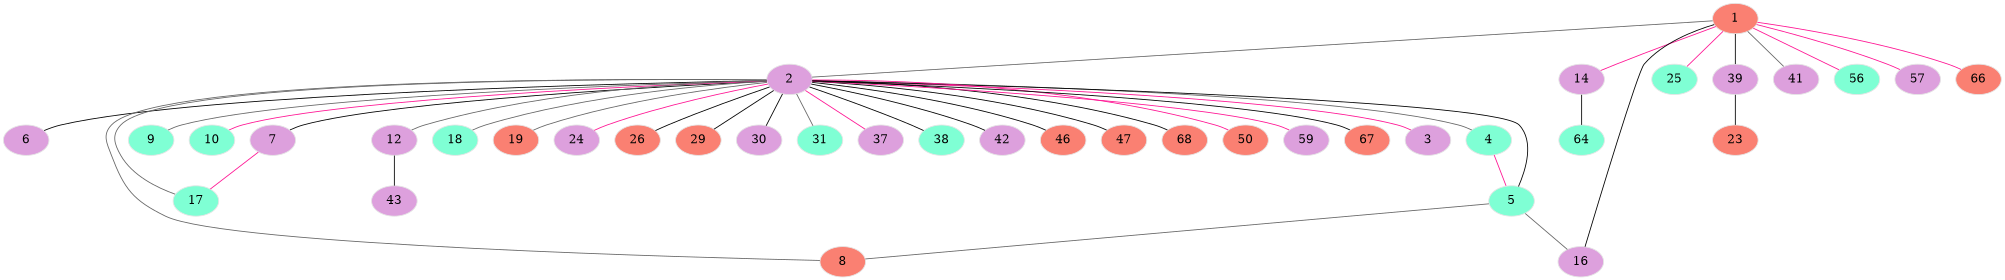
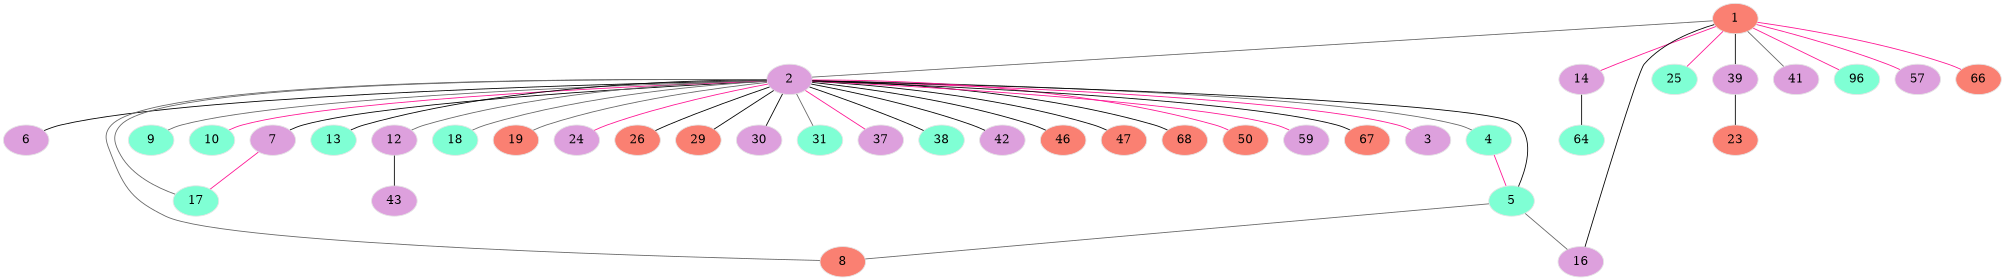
  graph {
    node [color=gray90 fillcolor=plum style=filled]
    edge [color=black]
    1 [fillcolor=salmon]
    2
    14 [super="+21"]
    16 [super="+22"]
    25 [fillcolor=aquamarine]
    39 [super="+68"]
    41 [super="+55"]
-   56 [fillcolor=aquamarine]
+   56 [fillcolor=aquamarine label=96]
    57
    66 [fillcolor=salmon]
    3
    4 [fillcolor=aquamarine super="+62"]
    5 [fillcolor=aquamarine super="+49+63"]
    6
    7 [super="+11"]
    8 [fillcolor=salmon super="+44+28"]
    9 [fillcolor=aquamarine]
    10 [fillcolor=aquamarine super="+33+20"]
    12 [super="+15+60"]
+   13 [fillcolor=aquamarine super="+34"]
    17 [fillcolor=aquamarine super="+65"]
    18 [fillcolor=aquamarine]
    19 [fillcolor=salmon super="+54+27"]
    24
    26 [fillcolor=salmon]
    29 [fillcolor=salmon super="+58"]
    30 [super="+35+53"]
    31 [fillcolor=aquamarine]
    37 [super="+40"]
    38 [fillcolor=aquamarine]
    42
    46 [fillcolor=salmon]
    47 [fillcolor=salmon]
    n34 [fillcolor=salmon label=68]
    50 [fillcolor=salmon]
    59
    67 [fillcolor=salmon]
    64 [fillcolor=aquamarine]
    23 [fillcolor=salmon]
    43
    1 -- 2 [color=gray40]
    1 -- 14 [color=deeppink]
    1 -- 16
    1 -- 25 [color=deeppink]
    1 -- 39
    1 -- 41 [color=gray40]
    1 -- 56 [color=deeppink]
    1 -- 57 [color=deeppink]
    1 -- 66 [color=deeppink]
    2 -- 3 [color=deeppink]
    2 -- 4 [color=gray40]
    2 -- 5
    2 -- 6
    2 -- 7
    2 -- 8 [color=gray40]
    2 -- 9 [color=gray40]
    2 -- 10 [color=deeppink]
    2 -- 12 [color=gray40]
+   2 -- 13
    2 -- 17 [color=gray40]
    2 -- 18 [color=gray40]
    2 -- 19 [color=gray40]
    2 -- 24 [color=deeppink]
    2 -- 26
    2 -- 29
    2 -- 30
    2 -- 31 [color=gray40]
    2 -- 37 [color=deeppink]
    2 -- 38
    2 -- 42
    2 -- 46
    2 -- 47
    2 -- n34
    2 -- 50 [color=deeppink]
    2 -- 59 [color=deeppink]
    2 -- 67
    14 -- 64
    39 -- 23
    4 -- 5 [color=deeppink]
    5 -- 16 [color=gray40]
    5 -- 8 [color=gray40]
    7 -- 17 [color=deeppink]
    12 -- 43
  }
